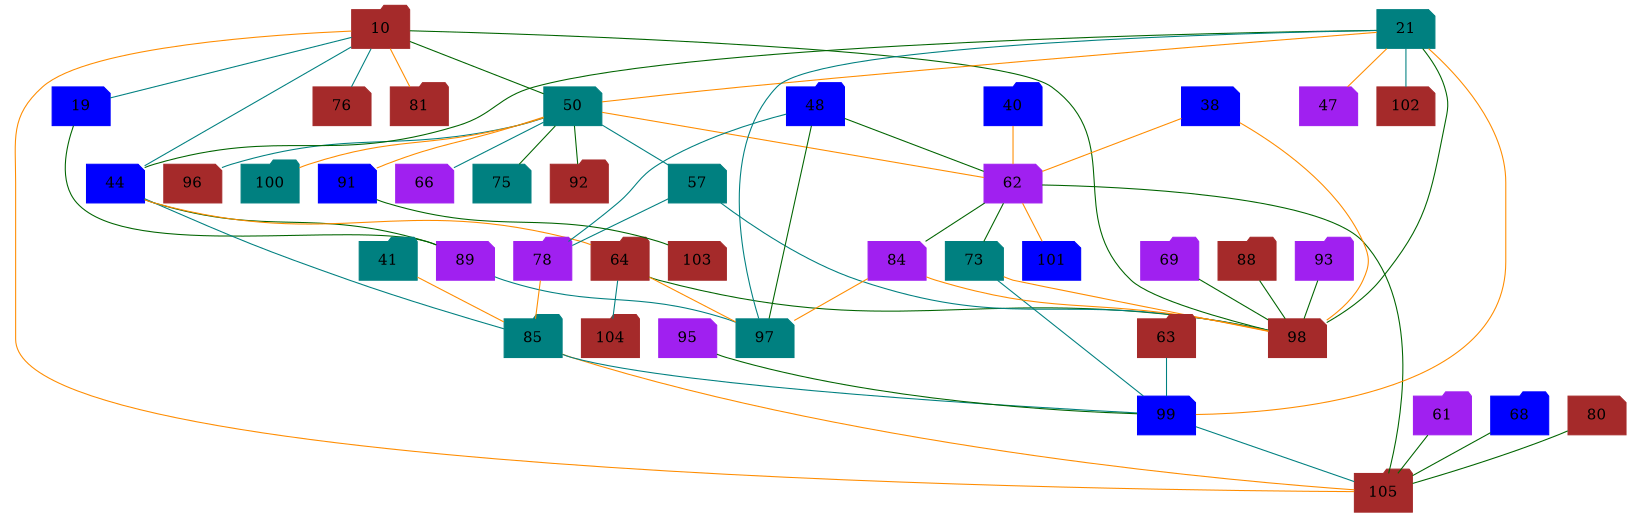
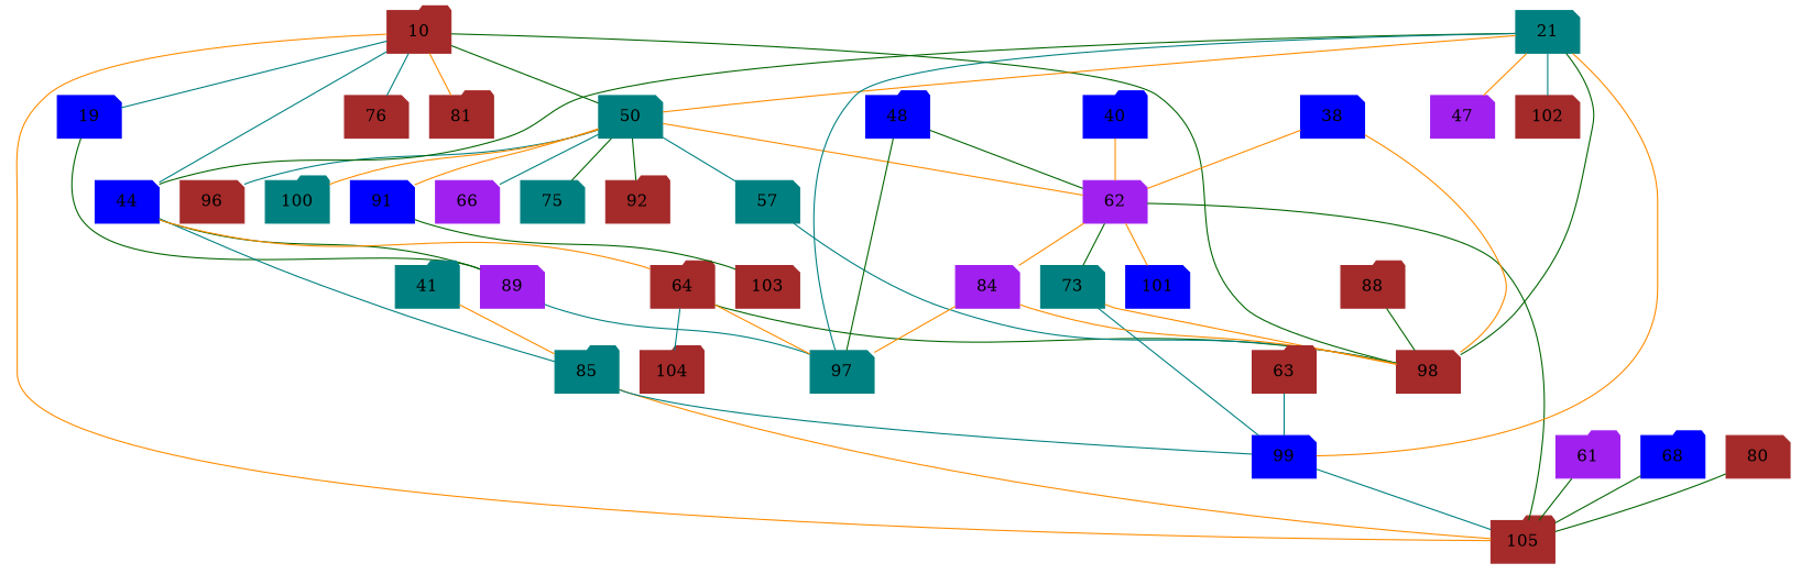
  graph {
    node [color=brown shape=note style=filled]
    edge [color=darkgreen]
    10 [shape=folder super="+8"]
    19 [color=blue]
    44 [color=blue super="+17+42"]
    50 [color=teal super="+11+45"]
    76 [super="+26"]
    81 [shape=folder]
    98 [super="+47+70"]
    105 [shape=folder super="+55+83"]
    89 [color=purple super="+60"]
    85 [color=teal shape=folder super="+32+37"]
    64 [shape=folder super="+13"]
    62 [color=purple super="+16+58"]
    57 [color=teal super="+51"]
    66 [color=purple]
    75 [color=teal super="+56"]
    91 [color=blue super="+72"]
    92 [shape=folder super="+7"]
    96
    100 [color=teal shape=folder]
    97 [color=teal super="+52+86+59"]
    21 [color=teal super="+4+14+3"]
    n22 [color=purple label=47]
    99 [color=blue super="+33+94"]
    102 [super="+79"]
    73 [color=teal]
    n26 [color=purple label=84 super="+53+35"]
    101 [color=blue]
    38 [color=blue]
    40 [color=blue shape=folder]
    41 [color=teal shape=folder]
    104 [shape=folder super="+82"]
    48 [color=blue shape=folder super="+22"]
-   78 [color=purple shape=folder]
    103
    61 [color=purple shape=folder]
    63 [shape=folder]
    68 [color=blue shape=folder]
-   69 [color=purple shape=folder]
    80
    88 [shape=folder]
-   93 [color=purple shape=folder]
-   95 [color=purple]
    10 -- 19 [color=teal]
    10 -- 44 [color=teal]
    10 -- 50 [weight=2]
    10 -- 76 [color=teal]
    10 -- 81 [color=darkorange]
    10 -- 98
    10 -- 105 [color=darkorange]
    19 -- 89
    44 -- 89
    44 -- 85 [color=teal]
    44 -- 64 [color=darkorange]
    50 -- 62 [color=darkorange weight=2]
    50 -- 57 [color=teal]
    50 -- 66 [color=teal]
    50 -- 75
    50 -- 91 [color=darkorange]
    50 -- 92
    50 -- 96 [color=teal]
    50 -- 100 [color=darkorange]
    89 -- 97 [color=teal weight=2]
    85 -- 105 [color=darkorange]
    85 -- 99 [color=teal weight=3]
    64 -- 98
    64 -- 97 [color=darkorange weight=2]
    64 -- 104 [color=teal]
    62 -- 105 [weight=3]
    62 -- 73
-   62 -- n26
+   62 -- n26 [color=darkorange]
    62 -- 101 [color=darkorange]
    57 -- 98 [color=teal]
-   57 -- 78 [color=teal]
    91 -- 103
    21 -- 44
    21 -- 50 [color=darkorange weight=3]
    21 -- 98 [weight=5]
    21 -- 97 [color=teal weight=3]
    21 -- n22 [color=darkorange]
    21 -- 99 [color=darkorange weight=3]
    21 -- 102 [color=teal]
    99 -- 105 [color=teal weight=3]
    73 -- 98 [color=darkorange]
    73 -- 99 [color=teal weight=2]
    n26 -- 98 [color=darkorange]
    n26 -- 97 [color=darkorange]
    38 -- 98 [color=darkorange]
    38 -- 62 [color=darkorange]
    40 -- 62 [color=darkorange]
    41 -- 85 [color=darkorange]
    48 -- 62
    48 -- 97
-   48 -- 78 [color=teal weight=2]
-   78 -- 85 [color=darkorange]
    61 -- 105
    63 -- 99 [color=teal]
    68 -- 105
-   69 -- 98
    80 -- 105
    88 -- 98
-   93 -- 98
-   95 -- 99
  }
